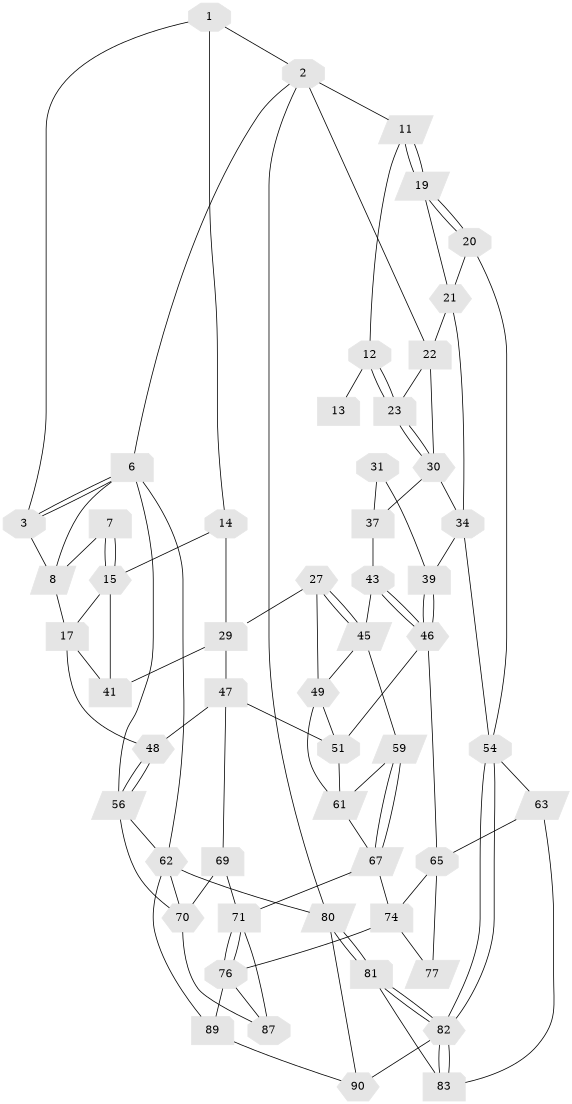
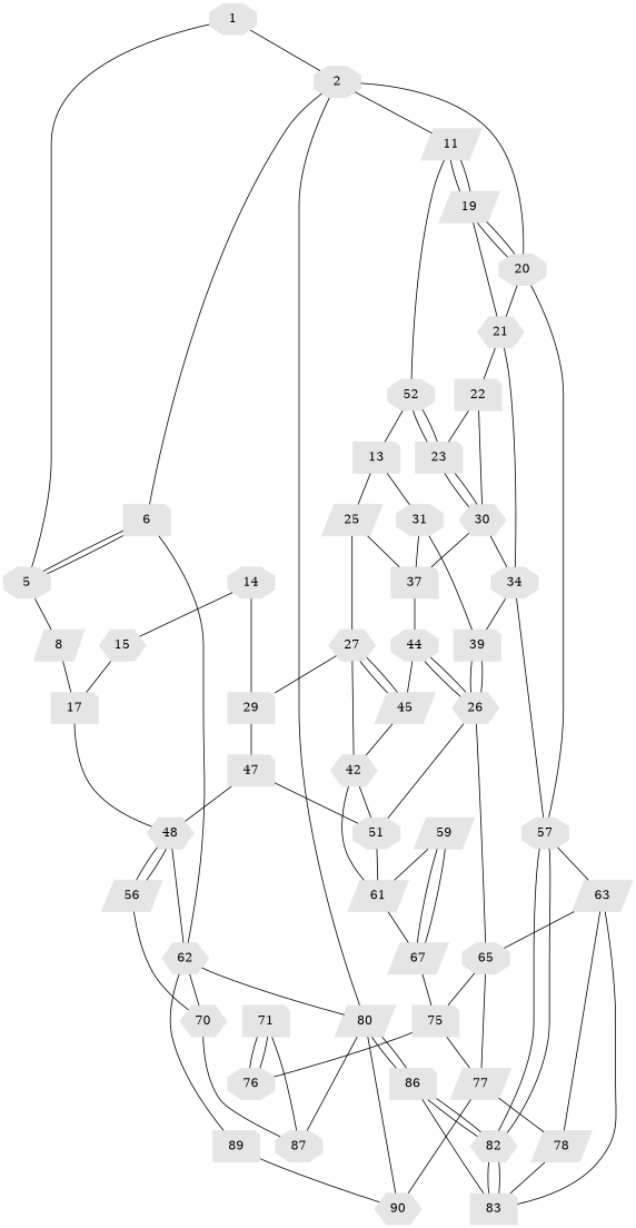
  graph {
    node [color=gray90 shape=note style=filled]
    1 [shape=octagon super="+6"]
    2 [shape=octagon super="+3"]
    14 [shape=octagon super="+18"]
-   5 [shape=octagon label=3]
+   5 [shape=octagon]
    n5 [label=6 super="+9"]
    11 [shape=parallelogram]
    20 [shape=octagon super="+35"]
    80 [shape=parallelogram super="+92"]
    8 [shape=parallelogram super="+10"]
-   7
    15 [shape=hexagon super="+16"]
    29 [super="+40"]
    56 [shape=parallelogram super="+57"]
    62 [shape=hexagon super="+86"]
-   12 [shape=octagon]
+   12 [shape=octagon label=52]
    19 [shape=parallelogram]
    21 [shape=hexagon super="+33"]
-   54 [shape=octagon super="+55"]
+   54 [shape=octagon super="+55" label=57]
    90 [shape=hexagon]
-   81 [super="+91"]
+   81 [super="+91" label=86]
    17 [super="+43"]
    70 [shape=hexagon super="+85"]
    89
-   41
    48 [shape=hexagon]
    13 [super="+24"]
    23
+   25 [shape=parallelogram super="+26"]
    31 [shape=octagon super="+36"]
    30 [shape=hexagon super="+32"]
    27 [shape=hexagon super="+28"]
    37 [super="+42"]
    39
    47 [super="+52"]
    22
    34 [shape=octagon super="+38"]
    63 [shape=parallelogram super="+64"]
    82 [shape=hexagon]
    45 [shape=parallelogram super="+53"]
-   49 [shape=hexagon super="+50"]
-   44 [shape=octagon label=43]
+   49 [shape=hexagon super="+50" label=42]
+   44 [shape=octagon]
    59 [shape=parallelogram super="+60"]
    51 [shape=octagon]
    61 [shape=parallelogram super="+66"]
-   69
-   46 [shape=hexagon super="+58"]
+   46 [shape=hexagon super="+58" label=26]
    65 [shape=octagon super="+73"]
    67 [shape=parallelogram super="+68"]
-   74 [super="+75"]
+   74 [super="+75" label=75]
    77 [shape=parallelogram super="+79"]
    71 [super="+72"]
+   78 [shape=parallelogram]
    83 [super="+84"]
    87 [shape=octagon]
    76 [shape=octagon super="+88"]
    1 -- 2
-   1 -- 14
    1 -- 5
    2 -- n5
    2 -- 11
-   2 -- 22
+   2 -- 20
    2 -- 80
    14 -- 15
    14 -- 29
    5 -- 8
    n5 -- 5
    n5 -- 5
-   n5 -- 8
-   n5 -- 56
    n5 -- 62
    11 -- 12
    11 -- 19
    11 -- 19
    20 -- 21
    20 -- 54
    80 -- 90
    80 -- 81 [weight=2]
    80 -- 81
    8 -- 17
-   7 -- 8
-   7 -- 15
-   7 -- 15
    15 -- 17
-   15 -- 41
-   29 -- 41
    29 -- 47
-   56 -- 62
+   48 -- 62
    56 -- 70
    62 -- 80
    62 -- 70
    62 -- 89
    12 -- 13
    12 -- 23
    12 -- 23
    19 -- 20
    19 -- 20
    19 -- 21
    21 -- 22
    21 -- 34
    54 -- 63
    54 -- 82
    54 -- 82
    81 -- 82
    81 -- 82
    81 -- 83
-   17 -- 41
    17 -- 48
    70 -- 87
    89 -- 90
    48 -- 56
    48 -- 56
+   13 -- 25
+   13 -- 31
    23 -- 30
    23 -- 30
+   25 -- 27
+   25 -- 37 [weight=2]
    31 -- 37
    31 -- 39
    30 -- 37
    30 -- 34
    27 -- 29
    27 -- 45
    27 -- 45
    27 -- 49
    37 -- 44
    39 -- 46
    39 -- 46
    47 -- 48
    47 -- 51
-   47 -- 69
    22 -- 23
    22 -- 30
    34 -- 54
    34 -- 39
    63 -- 65
+   63 -- 78
    63 -- 83
    82 -- 83
    82 -- 83
    45 -- 49
-   45 -- 59
    49 -- 51
    49 -- 61
    44 -- 45
    44 -- 46
    44 -- 46
    59 -- 61
    59 -- 67
    59 -- 67
    51 -- 61
    61 -- 67
-   69 -- 70
-   69 -- 71
    46 -- 51
    46 -- 65
    65 -- 74
    65 -- 77
    67 -- 74
-   67 -- 71
    74 -- 77
    74 -- 76
-   82 -- 90
+   77 -- 90
+   77 -- 78
    71 -- 87
    71 -- 76
    71 -- 76
-   76 -- 89
-   76 -- 87
+   78 -- 83
+   80 -- 87
  }
